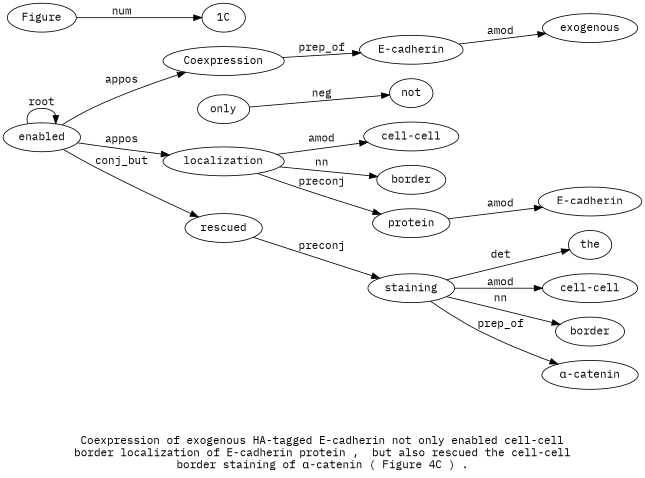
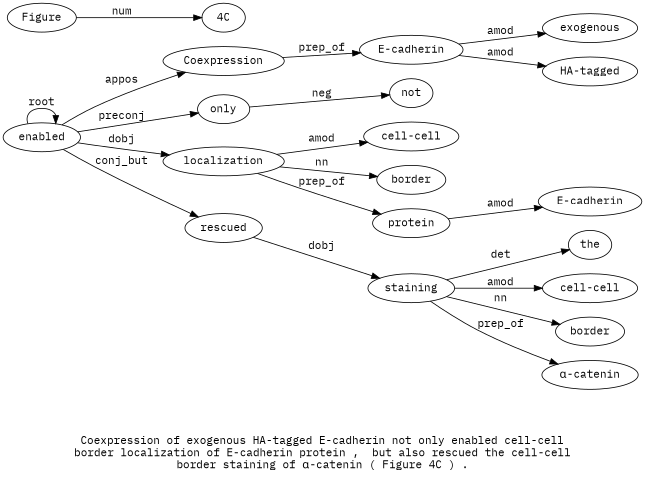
  digraph {
    fontname="IBM Plex Mono"
    label="Coexpression of exogenous HA-tagged E-cadherin not only enabled cell-cell\nborder localization of E-cadherin protein ,  but also rescued the cell-cell\nborder staining of α-catenin ( Figure 4C ) ."
    rankdir=LR
    node [fillcolor=white fontname="IBM Plex Mono" style=filled]
    edge [fontname="IBM Plex Mono"]
    n1 [label=enabled]
    n2 [label=Coexpression]
    n3 [label=only]
    n4 [label=localization]
    n5 [label=rescued]
    n6 [label="E-cadherin"]
    n7 [label=not]
    n8 [label="cell-cell"]
    n9 [label=border]
    n10 [label=protein]
    n11 [label=staining]
    n12 [label=exogenous]
+   n13 [label="HA-tagged"]
    n14 [label="E-cadherin"]
    n15 [label=the]
    n16 [label="cell-cell"]
    n17 [label=border]
    n18 [label="α-catenin"]
    n19 [label=Figure]
-   n20 [label="1C"]
+   n20 [label="4C"]
    n1 -> n1 [label=root]
    n1 -> n2 [label=appos]
-   n1 -> n4 [label=appos]
+   n1 -> n3 [label=preconj]
+   n1 -> n4 [label=dobj]
    n1 -> n5 [label=conj_but]
    n2 -> n6 [label=prep_of]
    n3 -> n7 [label=neg]
    n4 -> n8 [label=amod]
    n4 -> n9 [label=nn]
-   n4 -> n10 [label=preconj]
-   n5 -> n11 [label=preconj]
+   n4 -> n10 [label=prep_of]
+   n5 -> n11 [label=dobj]
    n6 -> n12 [label=amod]
+   n6 -> n13 [label=amod]
    n10 -> n14 [label=amod]
    n11 -> n15 [label=det]
    n11 -> n16 [label=amod]
    n11 -> n17 [label=nn]
    n11 -> n18 [label=prep_of]
    n19 -> n20 [label=num]
  }
